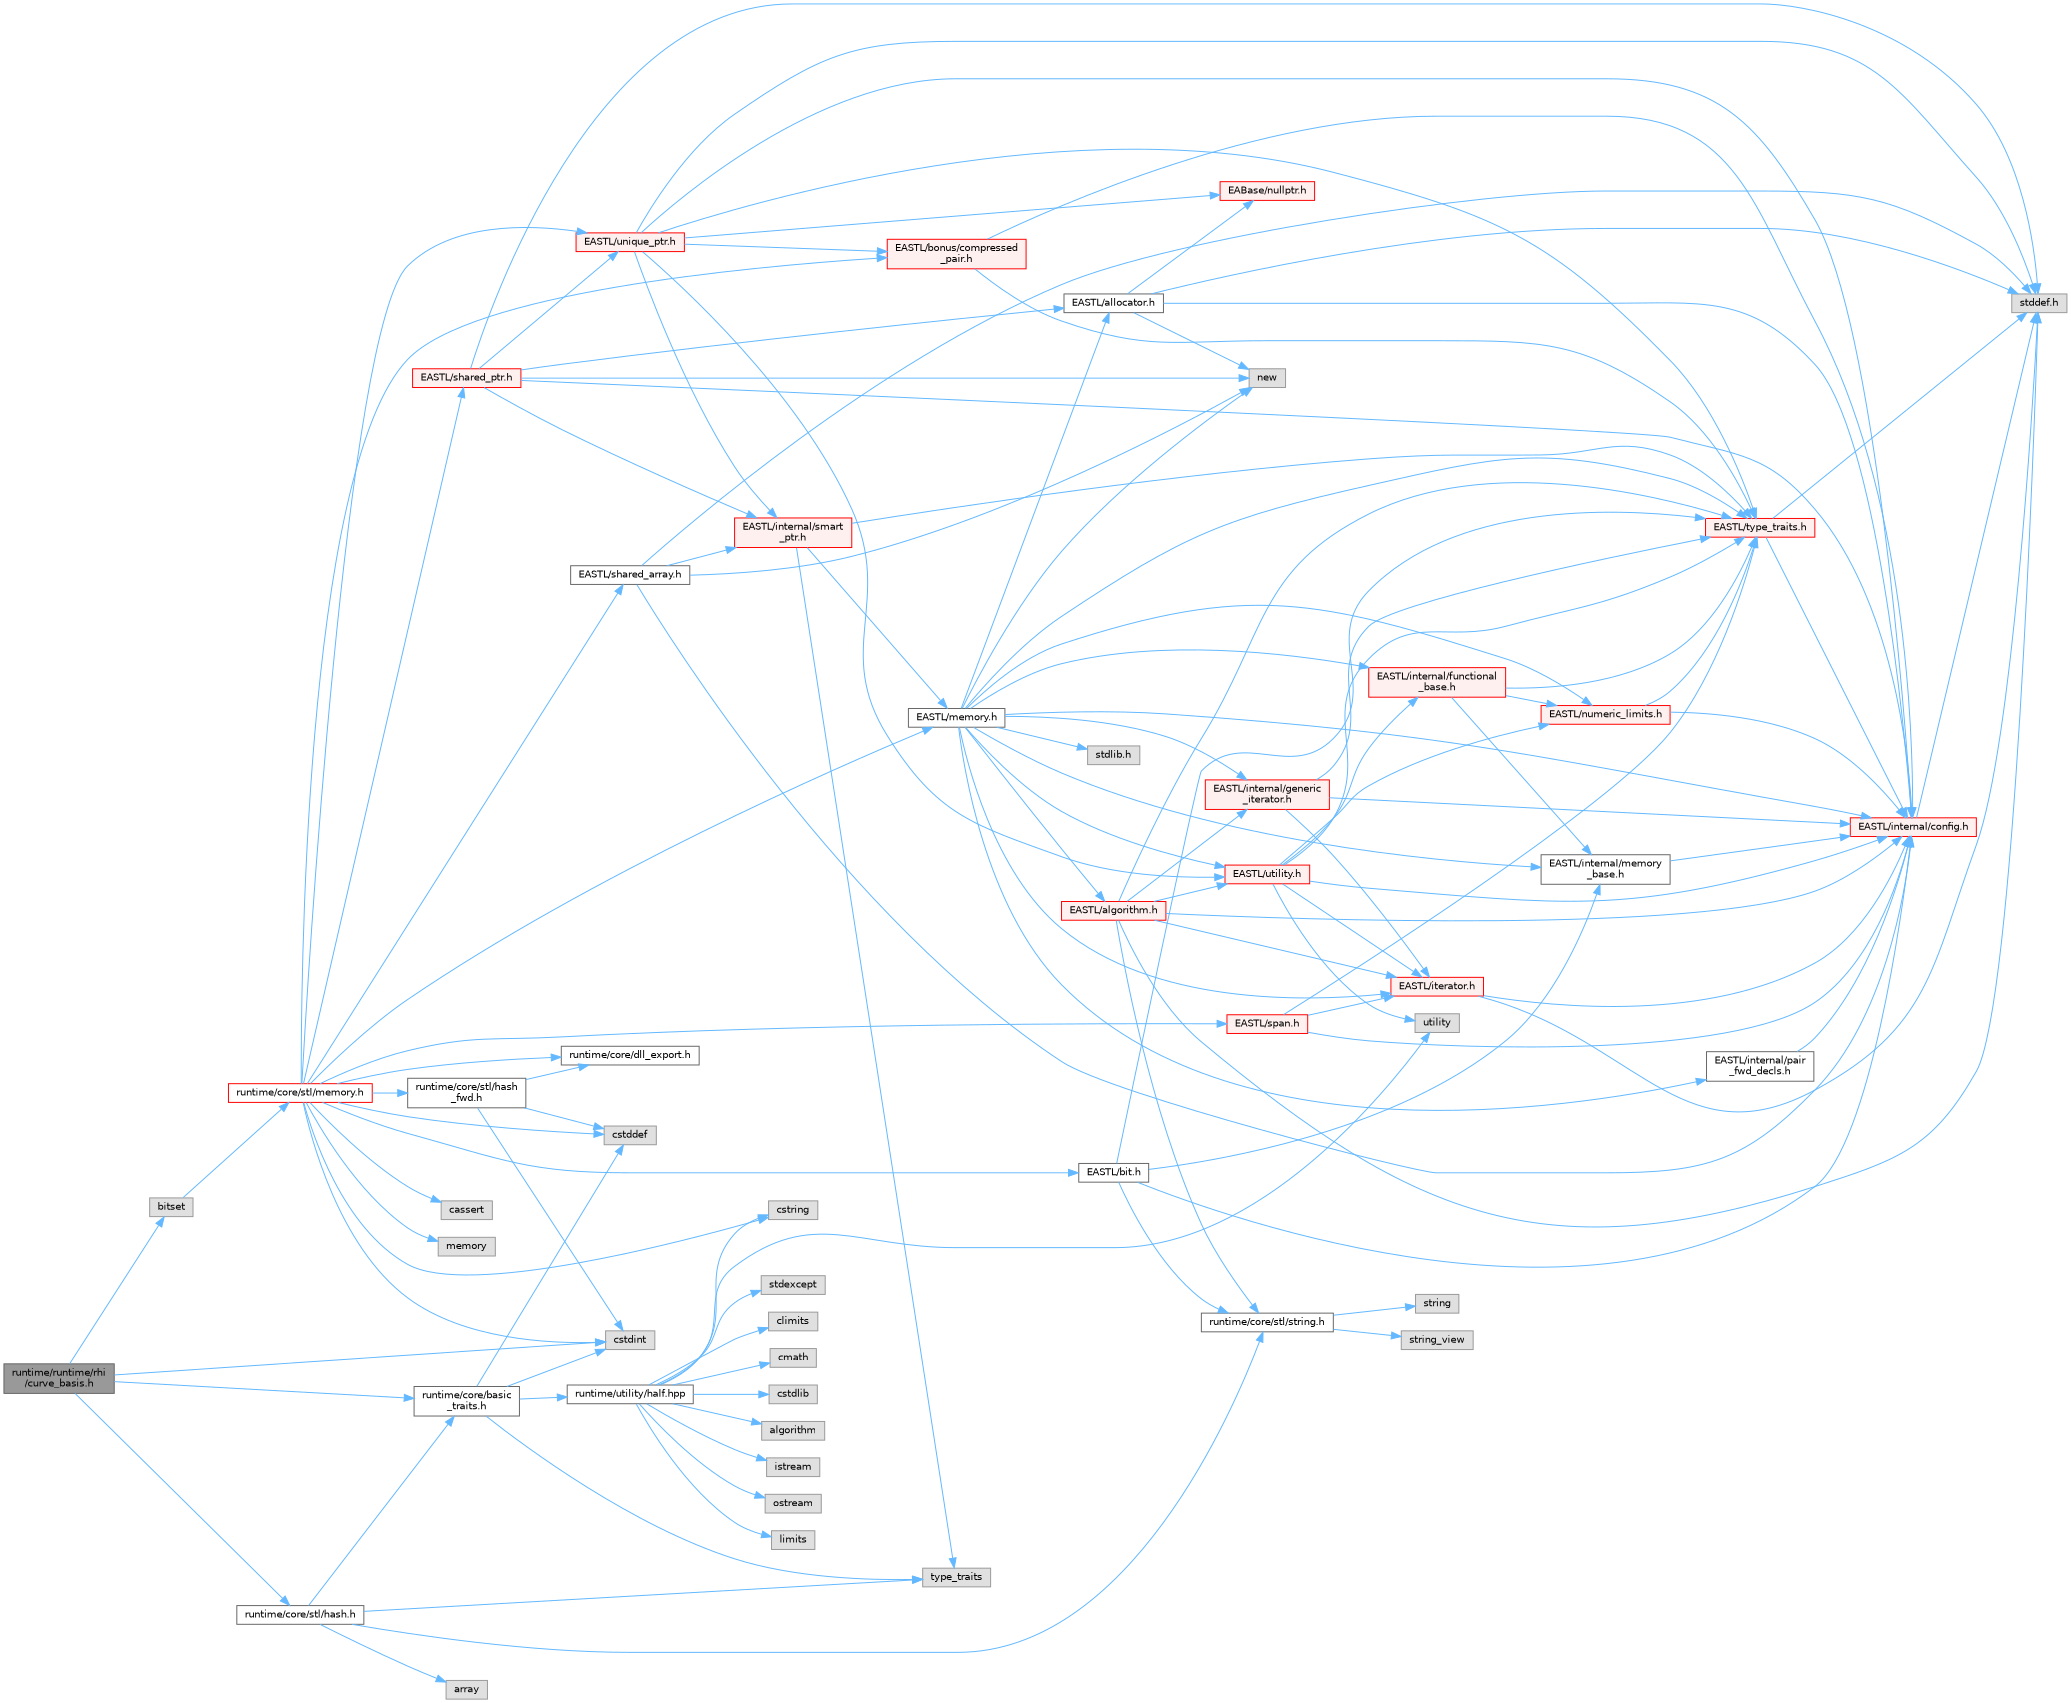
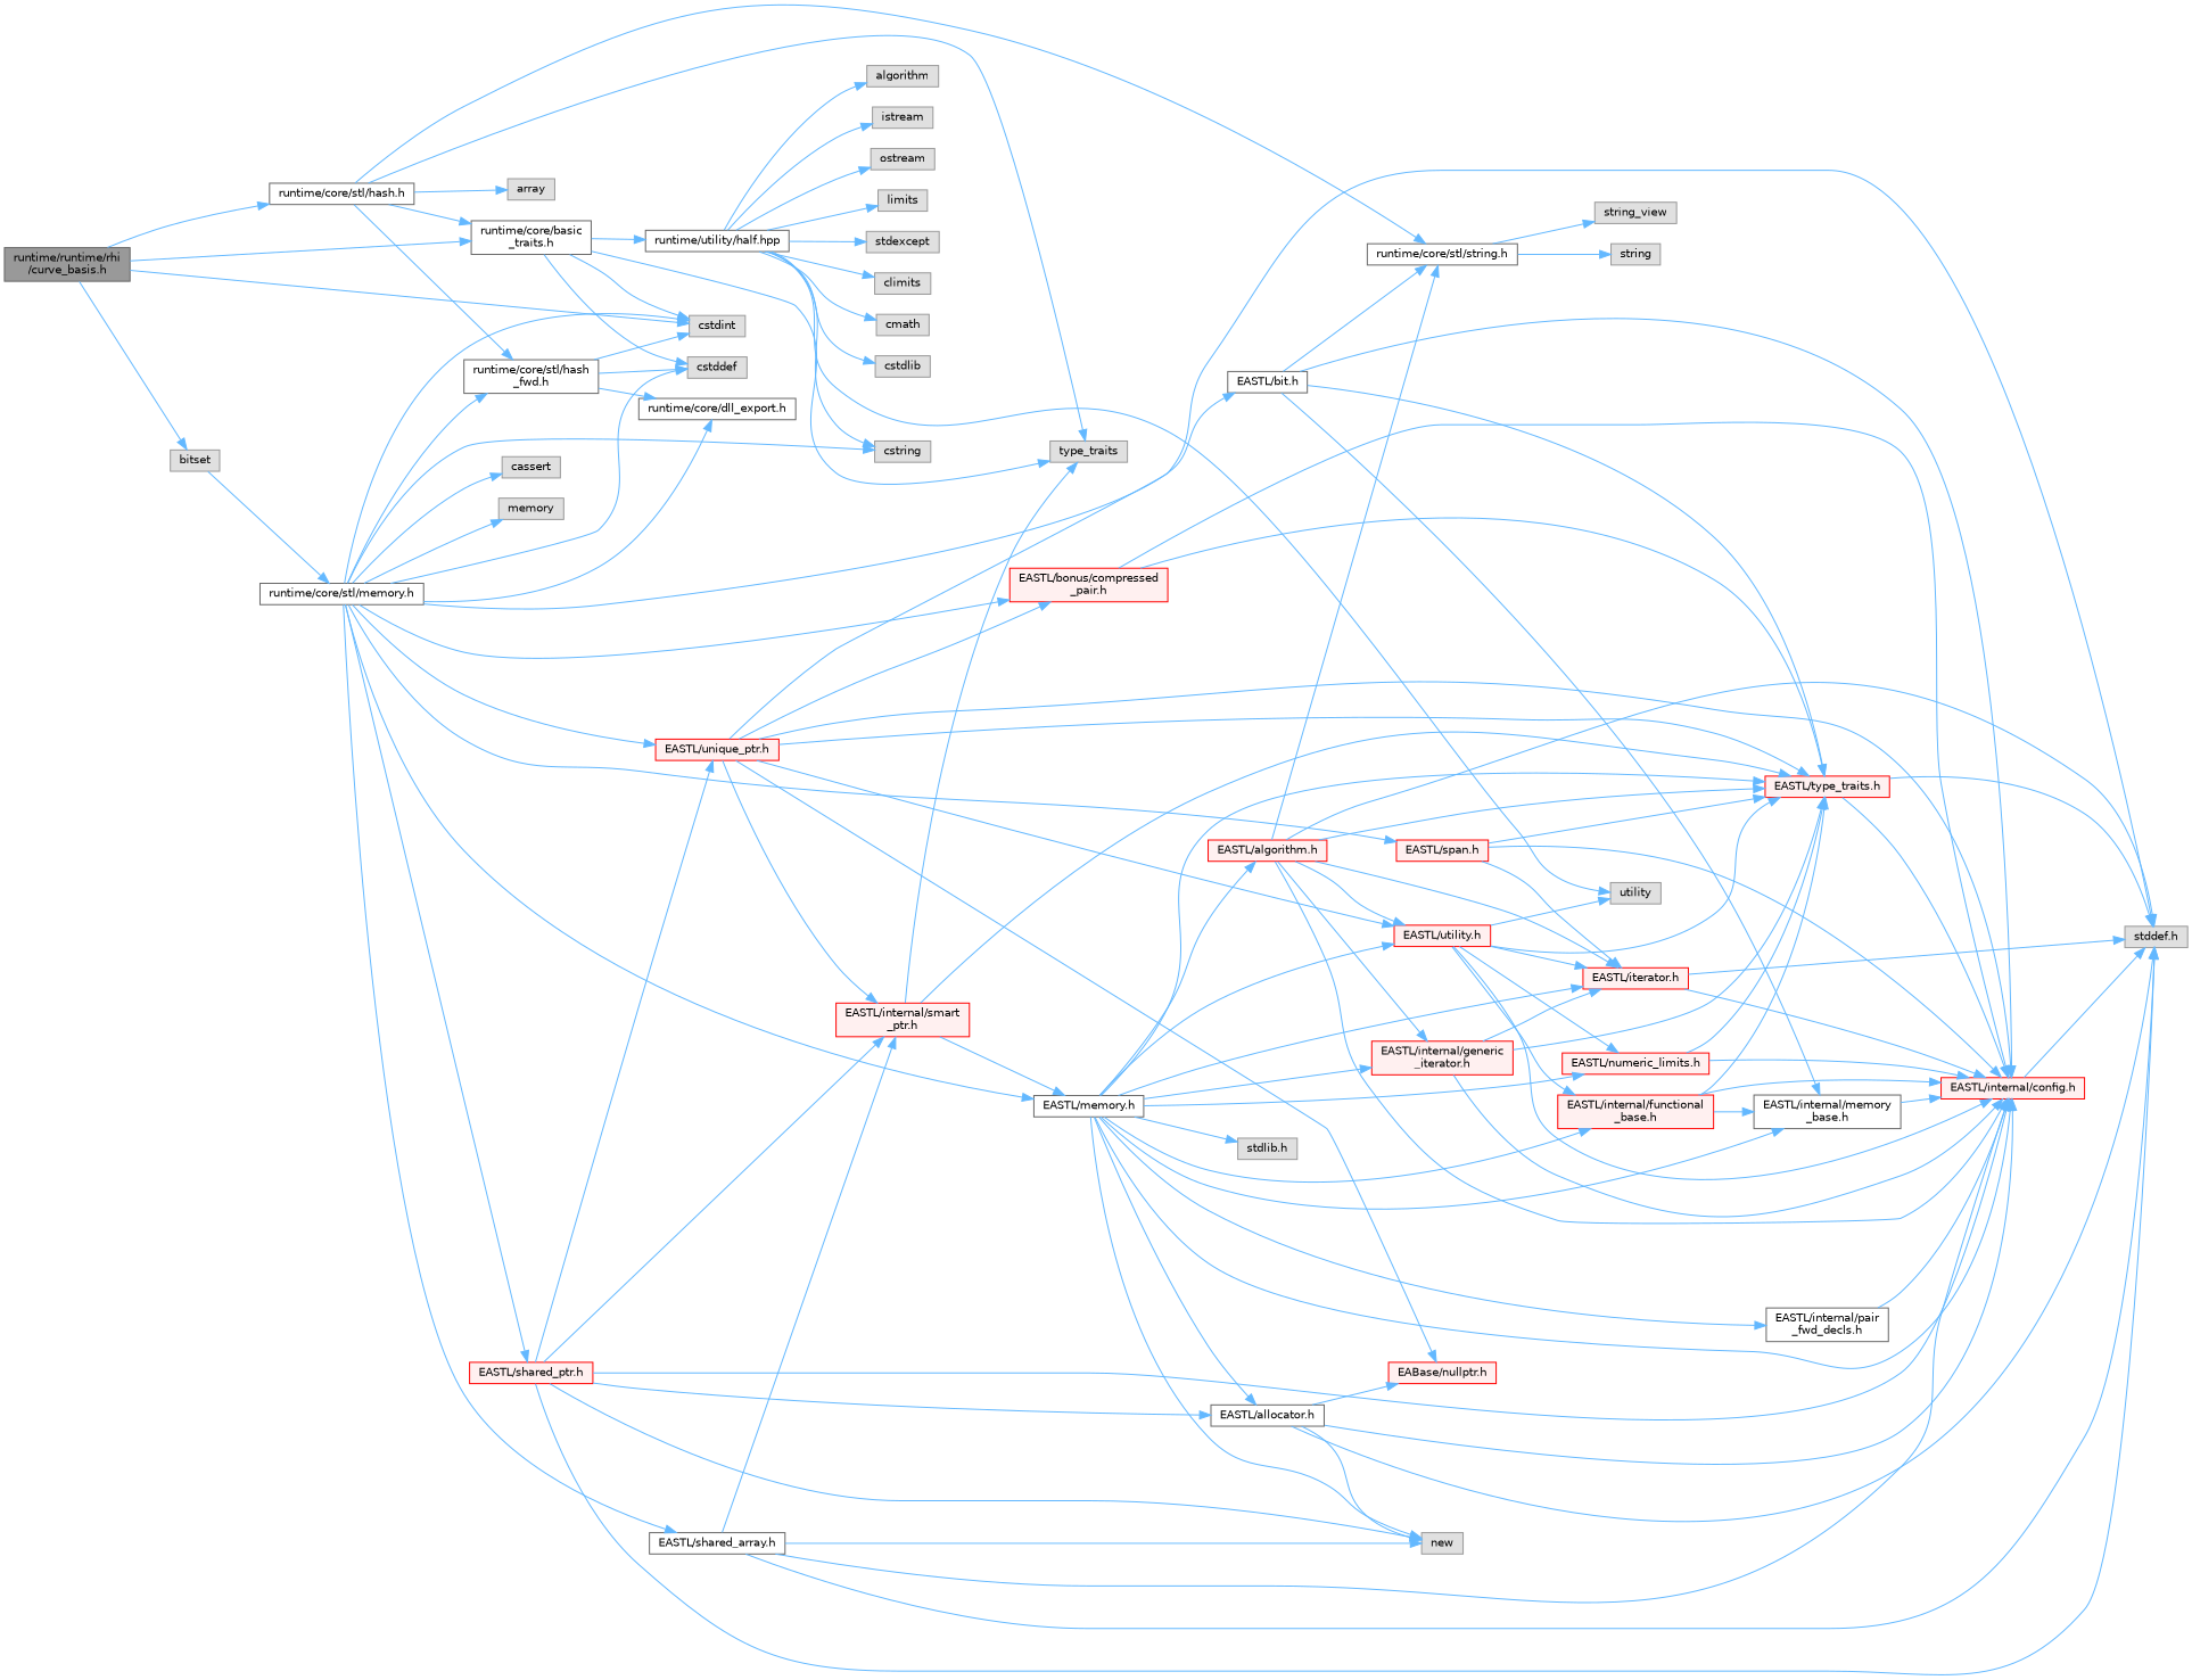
  digraph {
    rankdir=LR
    node [color=grey60 fillcolor="#E0E0E0" fontname=Helvetica fontsize=10 shape=box style=filled]
    edge [color=steelblue1 fontname=Helvetica fontsize=10 labelfontname=Helvetica labelfontsize=10 style=solid]
    n1 [color=gray40 fillcolor=grey60 fontcolor=black height=0.2 label="runtime/runtime/rhi\l/curve_basis.h" width=0.4]
    n2 [height=0.2 label=cstdint width=0.4]
    n3 [height=0.2 label=bitset width=0.4]
    n4 [color=grey40 fillcolor=white height=0.2 label="runtime/core/basic\l_traits.h" width=0.4]
    n5 [color=grey40 fillcolor=white height=0.2 label="runtime/core/stl/hash.h" width=0.4]
-   n6 [color=red fillcolor=white height=0.2 label="runtime/core/stl/memory.h" width=0.4]
+   n6 [color=grey40 fillcolor=white height=0.2 label="runtime/core/stl/memory.h" width=0.4]
    n7 [height=0.2 label=cstddef width=0.4]
    n8 [height=0.2 label=type_traits width=0.4]
    n9 [color=grey40 fillcolor=white height=0.2 label="runtime/utility/half.hpp" width=0.4]
    n10 [height=0.2 label=array width=0.4]
    n11 [color=grey40 fillcolor=white height=0.2 label="runtime/core/stl/hash\l_fwd.h" width=0.4]
    n12 [color=grey40 fillcolor=white height=0.2 label="runtime/core/stl/string.h" width=0.4]
    n13 [height=0.2 label=utility width=0.4]
    n14 [height=0.2 label=algorithm width=0.4]
    n15 [height=0.2 label=istream width=0.4]
    n16 [height=0.2 label=ostream width=0.4]
    n17 [height=0.2 label=limits width=0.4]
    n18 [height=0.2 label=stdexcept width=0.4]
    n19 [height=0.2 label=climits width=0.4]
    n20 [height=0.2 label=cmath width=0.4]
    n21 [height=0.2 label=cstring width=0.4]
    n22 [height=0.2 label=cstdlib width=0.4]
    n23 [color=grey40 fillcolor=white height=0.2 label="runtime/core/dll_export.h" width=0.4]
    n24 [height=0.2 label=string width=0.4]
    n25 [height=0.2 label=string_view width=0.4]
    n26 [height=0.2 label=cassert width=0.4]
    n27 [height=0.2 label=memory width=0.4]
    n28 [color=grey40 fillcolor=white height=0.2 label="EASTL/bit.h" width=0.4]
    n29 [color=grey40 fillcolor=white height=0.2 label="EASTL/memory.h" width=0.4]
    n30 [color=grey40 fillcolor=white height=0.2 label="EASTL/shared_array.h" width=0.4]
    n31 [color=red fillcolor="#FFF0F0" height=0.2 label="EASTL/unique_ptr.h" width=0.4]
    n32 [color=red fillcolor="#FFF0F0" height=0.2 label="EASTL/bonus/compressed\l_pair.h" width=0.4]
    n33 [color=red fillcolor="#FFF0F0" height=0.2 label="EASTL/shared_ptr.h" width=0.4]
    n34 [color=red fillcolor="#FFF0F0" height=0.2 label="EASTL/span.h" width=0.4]
    n35 [color=red fillcolor="#FFF0F0" height=0.2 label="EASTL/internal/config.h" width=0.4]
    n36 [color=grey40 fillcolor=white height=0.2 label="EASTL/internal/memory\l_base.h" width=0.4]
    n37 [color=red fillcolor="#FFF0F0" height=0.2 label="EASTL/type_traits.h" width=0.4]
    n38 [color=red fillcolor="#FFF0F0" height=0.2 label="EASTL/internal/generic\l_iterator.h" width=0.4]
    n39 [color=red fillcolor="#FFF0F0" height=0.2 label="EASTL/iterator.h" width=0.4]
    n40 [color=grey40 fillcolor=white height=0.2 label="EASTL/internal/pair\l_fwd_decls.h" width=0.4]
    n41 [color=red fillcolor="#FFF0F0" height=0.2 label="EASTL/internal/functional\l_base.h" width=0.4]
    n42 [color=red fillcolor="#FFF0F0" height=0.2 label="EASTL/algorithm.h" width=0.4]
    n43 [color=red fillcolor="#FFF0F0" height=0.2 label="EASTL/utility.h" width=0.4]
    n44 [color=red fillcolor="#FFF0F0" height=0.2 label="EASTL/numeric_limits.h" width=0.4]
    n45 [color=grey40 fillcolor=white height=0.2 label="EASTL/allocator.h" width=0.4]
    n46 [height=0.2 label=new width=0.4]
    n47 [height=0.2 label="stdlib.h" width=0.4]
    n48 [height=0.2 label="stddef.h" width=0.4]
    n49 [color=red fillcolor="#FFF0F0" height=0.2 label="EASTL/internal/smart\l_ptr.h" width=0.4]
    n50 [color=red fillcolor="#FFF0F0" height=0.2 label="EABase/nullptr.h" width=0.4]
    n1 -> n2
    n1 -> n3
    n1 -> n4
    n1 -> n5
    n3 -> n6
    n4 -> n2
    n4 -> n7
    n4 -> n8
    n4 -> n9
    n5 -> n4
    n5 -> n8
    n5 -> n10
+   n5 -> n11
    n5 -> n12
    n6 -> n2
    n6 -> n7
    n6 -> n11
    n6 -> n21
    n6 -> n23
    n6 -> n26
    n6 -> n27
    n6 -> n28
    n6 -> n29
    n6 -> n30
    n6 -> n31
    n6 -> n32
    n6 -> n33
    n6 -> n34
    n9 -> n13
    n9 -> n14
    n9 -> n15
    n9 -> n16
    n9 -> n17
    n9 -> n18
    n9 -> n19
    n9 -> n20
    n9 -> n21
    n9 -> n22
    n11 -> n2
    n11 -> n7
    n11 -> n23
    n12 -> n24
    n12 -> n25
    n28 -> n12
    n28 -> n35
    n28 -> n36
    n28 -> n37
    n29 -> n35
    n29 -> n36
    n29 -> n37
    n29 -> n38
    n29 -> n39
    n29 -> n40
    n29 -> n41
    n29 -> n42
    n29 -> n43
    n29 -> n44
    n29 -> n45
    n29 -> n46
    n29 -> n47
    n30 -> n35
    n30 -> n46
    n30 -> n48
    n30 -> n49
    n31 -> n32
    n31 -> n35
    n31 -> n37
    n31 -> n43
    n31 -> n48
    n31 -> n49
    n31 -> n50
    n32 -> n35
    n32 -> n37
    n33 -> n31
    n33 -> n35
    n33 -> n45
    n33 -> n46
    n33 -> n48
    n33 -> n49
    n34 -> n35
    n34 -> n37
    n34 -> n39
    n35 -> n48
    n36 -> n35
    n37 -> n35
    n37 -> n48
    n38 -> n35
    n38 -> n37
    n38 -> n39
    n39 -> n35
    n39 -> n48
    n40 -> n35
-   n41 -> n44
+   n41 -> n35
    n41 -> n36
    n41 -> n37
    n42 -> n12
    n42 -> n35
    n42 -> n37
    n42 -> n38
    n42 -> n39
    n42 -> n43
    n42 -> n48
    n43 -> n13
    n43 -> n35
    n43 -> n37
    n43 -> n39
    n43 -> n41
    n43 -> n44
    n44 -> n35
    n44 -> n37
    n45 -> n35
    n45 -> n46
    n45 -> n48
    n45 -> n50
    n49 -> n8
    n49 -> n29
    n49 -> n37
  }
